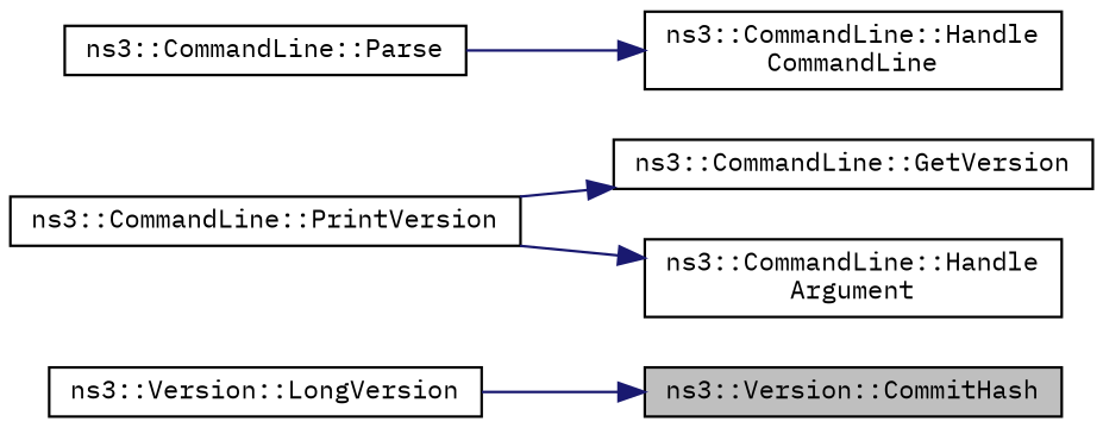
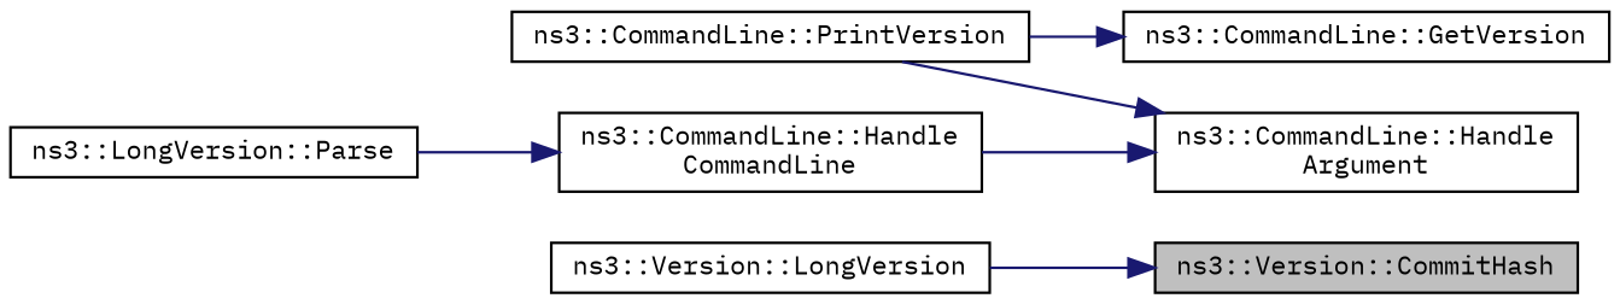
  digraph {
    fontname="IBM Plex Mono"
    rankdir=RL
    node [color=black fillcolor=white fontname="IBM Plex Mono" fontsize=10 shape=record style=filled]
    edge [color=midnightblue dir=back fontname="IBM Plex Mono" fontsize=10 labelfontname=Helvetica labelfontsize=10 style=solid]
    n1 [fillcolor=grey75 fontcolor=black height=0.2 label="ns3::Version::CommitHash" width=0.4]
    n2 [height=0.2 label="ns3::Version::LongVersion" width=0.4]
    n3 [height=0.2 label="ns3::CommandLine::GetVersion" width=0.4]
    n4 [height=0.2 label="ns3::CommandLine::PrintVersion" width=0.4]
    n5 [height=0.2 label="ns3::CommandLine::Handle\lArgument" width=0.4]
    n6 [height=0.2 label="ns3::CommandLine::Handle\lCommandLine" width=0.4]
-   n7 [height=0.2 label="ns3::CommandLine::Parse" width=0.4]
+   n7 [height=0.2 label="ns3::LongVersion::Parse" width=0.4]
    n1 -> n2
    n3 -> n4
    n5 -> n4
+   n5 -> n6
    n6 -> n7
  }
